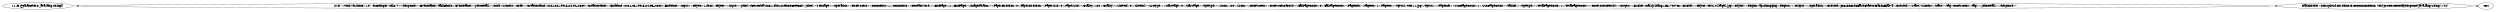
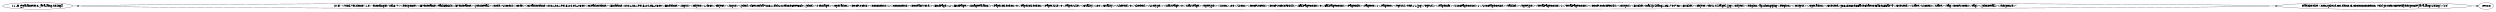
  digraph {
    rankdir=LR
    "r1 := @parameter0: java.lang.String[]"
    "r0 = \"<?xml version=\\\"1.0\\\" encoding=\\\"utf-8\\\"?><Response><EventName>TaskFinish</EventName><JobsDetail><Code>Success</Code><CreationTime>2021-02-19T15:24:44+0800</CreationTime><EndTime>2021-02-19T15:24:45+0800</EndTime><Input><Object>1.docx</Object></Input><JobId>d89c4cf4a728311ebb1229f23e6c9963b</JobId><Message/><Operation><DocProcess><Comments>1</Comments><DocPassword/><EndPage>-1</EndPage><ImageParams/><PaperDirection>0</PaperDirection><PaperSize>0</PaperSize><Quality>100</Quality><SheetId>0</SheetId><SrcType/><StartPage>0</StartPage><TgtType/><Zoom>100</Zoom></DocProcess><DocProcessResult><FailPageCount>0</FailPageCount><PageInfo><PageNo>1</PageNo><TgtUri>test1/1.jpg</TgtUri></PageInfo><SuccPageCount>1</SuccPageCount><TaskId/><TgtType/><TotalPageCount>1</TotalPageCount></DocProcessResult><Output><Bucket>markjrzhang-1251704708</Bucket><Object>test1/${Page}.jpg</Object><Region>ap-chongqing</Region></Output></Operation><QueueId>p3615c32d66fa493bae4c43a5e655ab7f</QueueId><State>Success</State><Tag>DocProcess</Tag></JobsDetail></Response>\""
    "staticinvoke <com.qcloud.cos.demo.ci.CICommonDemo: void processCINotifyResponse(java.lang.String)>(r0)"
-   return [label=test]
+   return
    "r1 := @parameter0: java.lang.String[]" -> "r0 = \"<?xml version=\\\"1.0\\\" encoding=\\\"utf-8\\\"?><Response><EventName>TaskFinish</EventName><JobsDetail><Code>Success</Code><CreationTime>2021-02-19T15:24:44+0800</CreationTime><EndTime>2021-02-19T15:24:45+0800</EndTime><Input><Object>1.docx</Object></Input><JobId>d89c4cf4a728311ebb1229f23e6c9963b</JobId><Message/><Operation><DocProcess><Comments>1</Comments><DocPassword/><EndPage>-1</EndPage><ImageParams/><PaperDirection>0</PaperDirection><PaperSize>0</PaperSize><Quality>100</Quality><SheetId>0</SheetId><SrcType/><StartPage>0</StartPage><TgtType/><Zoom>100</Zoom></DocProcess><DocProcessResult><FailPageCount>0</FailPageCount><PageInfo><PageNo>1</PageNo><TgtUri>test1/1.jpg</TgtUri></PageInfo><SuccPageCount>1</SuccPageCount><TaskId/><TgtType/><TotalPageCount>1</TotalPageCount></DocProcessResult><Output><Bucket>markjrzhang-1251704708</Bucket><Object>test1/${Page}.jpg</Object><Region>ap-chongqing</Region></Output></Operation><QueueId>p3615c32d66fa493bae4c43a5e655ab7f</QueueId><State>Success</State><Tag>DocProcess</Tag></JobsDetail></Response>\""
    "r0 = \"<?xml version=\\\"1.0\\\" encoding=\\\"utf-8\\\"?><Response><EventName>TaskFinish</EventName><JobsDetail><Code>Success</Code><CreationTime>2021-02-19T15:24:44+0800</CreationTime><EndTime>2021-02-19T15:24:45+0800</EndTime><Input><Object>1.docx</Object></Input><JobId>d89c4cf4a728311ebb1229f23e6c9963b</JobId><Message/><Operation><DocProcess><Comments>1</Comments><DocPassword/><EndPage>-1</EndPage><ImageParams/><PaperDirection>0</PaperDirection><PaperSize>0</PaperSize><Quality>100</Quality><SheetId>0</SheetId><SrcType/><StartPage>0</StartPage><TgtType/><Zoom>100</Zoom></DocProcess><DocProcessResult><FailPageCount>0</FailPageCount><PageInfo><PageNo>1</PageNo><TgtUri>test1/1.jpg</TgtUri></PageInfo><SuccPageCount>1</SuccPageCount><TaskId/><TgtType/><TotalPageCount>1</TotalPageCount></DocProcessResult><Output><Bucket>markjrzhang-1251704708</Bucket><Object>test1/${Page}.jpg</Object><Region>ap-chongqing</Region></Output></Operation><QueueId>p3615c32d66fa493bae4c43a5e655ab7f</QueueId><State>Success</State><Tag>DocProcess</Tag></JobsDetail></Response>\"" -> "staticinvoke <com.qcloud.cos.demo.ci.CICommonDemo: void processCINotifyResponse(java.lang.String)>(r0)"
    "staticinvoke <com.qcloud.cos.demo.ci.CICommonDemo: void processCINotifyResponse(java.lang.String)>(r0)" -> return
  }
